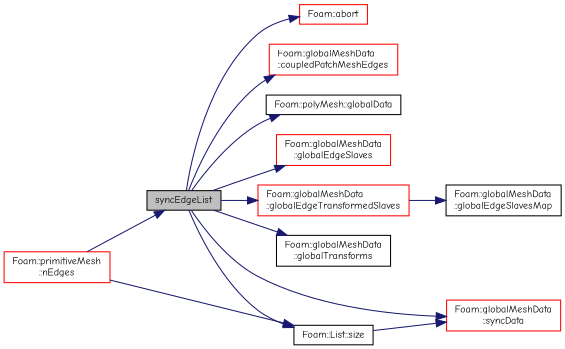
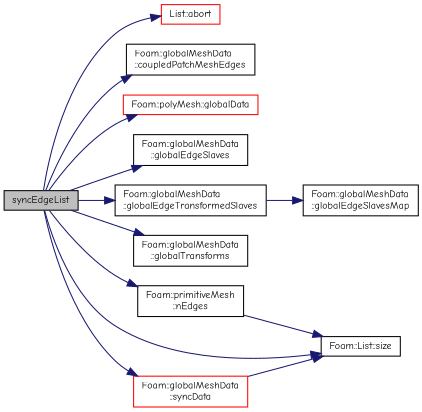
  digraph {
    fontname="Comic Neue"
    rankdir=LR
    node [color=black fontname="Comic Neue" fontsize=10 shape=record]
    edge [color=midnightblue fontname="Comic Neue" fontsize=10 labelfontname=Helvetica labelfontsize=10 style=solid]
    n1 [fillcolor=grey75 fontcolor=black height=0.2 label=syncEdgeList style=filled width=0.4]
-   n2 [color=red height=0.2 label="Foam::abort" width=0.4]
-   n3 [color=red height=0.2 label="Foam::globalMeshData\l::coupledPatchMeshEdges" width=0.4]
-   n4 [height=0.2 label="Foam::polyMesh::globalData" width=0.4]
-   n5 [color=red height=0.2 label="Foam::globalMeshData\l::globalEdgeSlaves" width=0.4]
-   n6 [color=red height=0.2 label="Foam::globalMeshData\l::globalEdgeTransformedSlaves" width=0.4]
+   n2 [color=red height=0.2 label="List::abort" width=0.4]
+   n3 [height=0.2 label="Foam::globalMeshData\l::coupledPatchMeshEdges" width=0.4]
+   n4 [color=red height=0.2 label="Foam::polyMesh::globalData" width=0.4]
+   n5 [height=0.2 label="Foam::globalMeshData\l::globalEdgeSlaves" width=0.4]
+   n6 [height=0.2 label="Foam::globalMeshData\l::globalEdgeTransformedSlaves" width=0.4]
    n7 [height=0.2 label="Foam::globalMeshData\l::globalTransforms" width=0.4]
-   n8 [color=red height=0.2 label="Foam::primitiveMesh\l::nEdges" width=0.4]
+   n8 [height=0.2 label="Foam::primitiveMesh\l::nEdges" width=0.4]
    n9 [height=0.2 label="Foam::List::size" width=0.4]
    n10 [color=red height=0.2 label="Foam::globalMeshData\l::syncData" width=0.4]
    n11 [height=0.2 label="Foam::globalMeshData\l::globalEdgeSlavesMap" width=0.4]
    n1 -> n2
    n1 -> n3
    n1 -> n4
    n1 -> n5
    n1 -> n6
    n1 -> n7
-   n8 -> n1
+   n1 -> n8
    n1 -> n9
    n1 -> n10
    n6 -> n11
    n8 -> n9
-   n9 -> n10
+   n10 -> n9
  }
